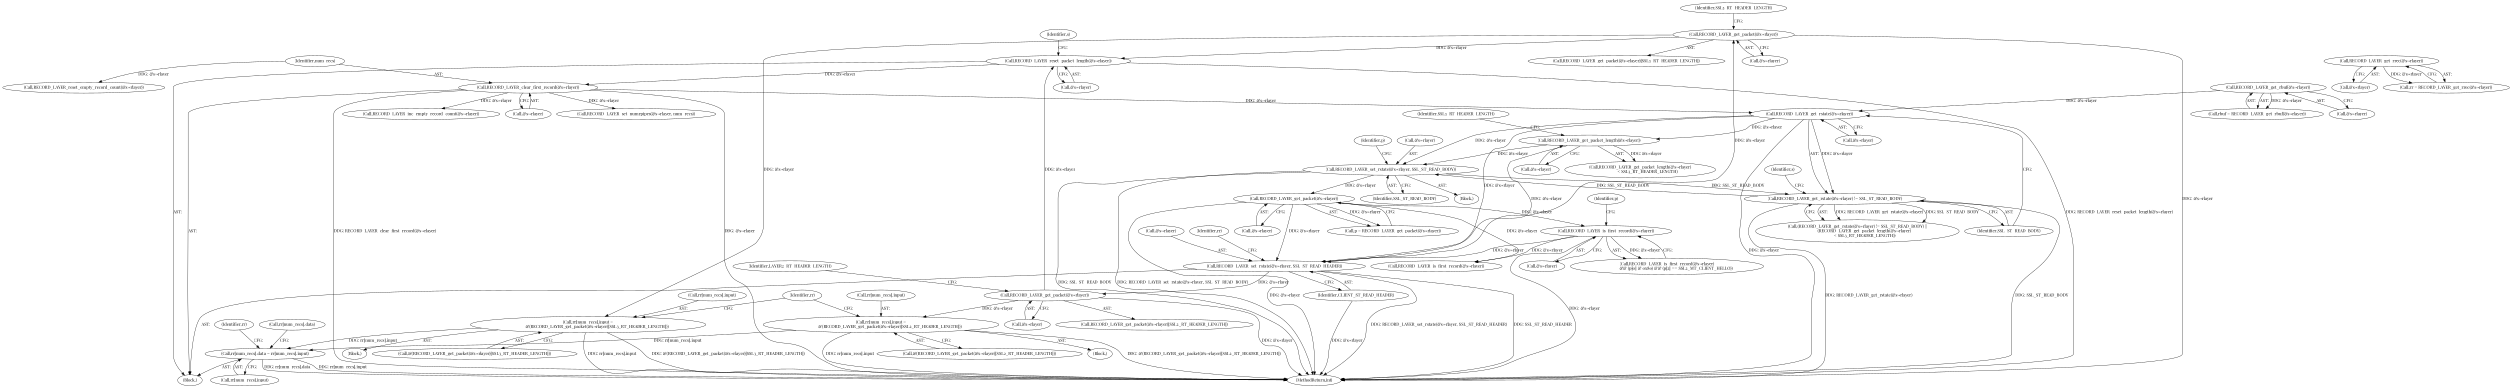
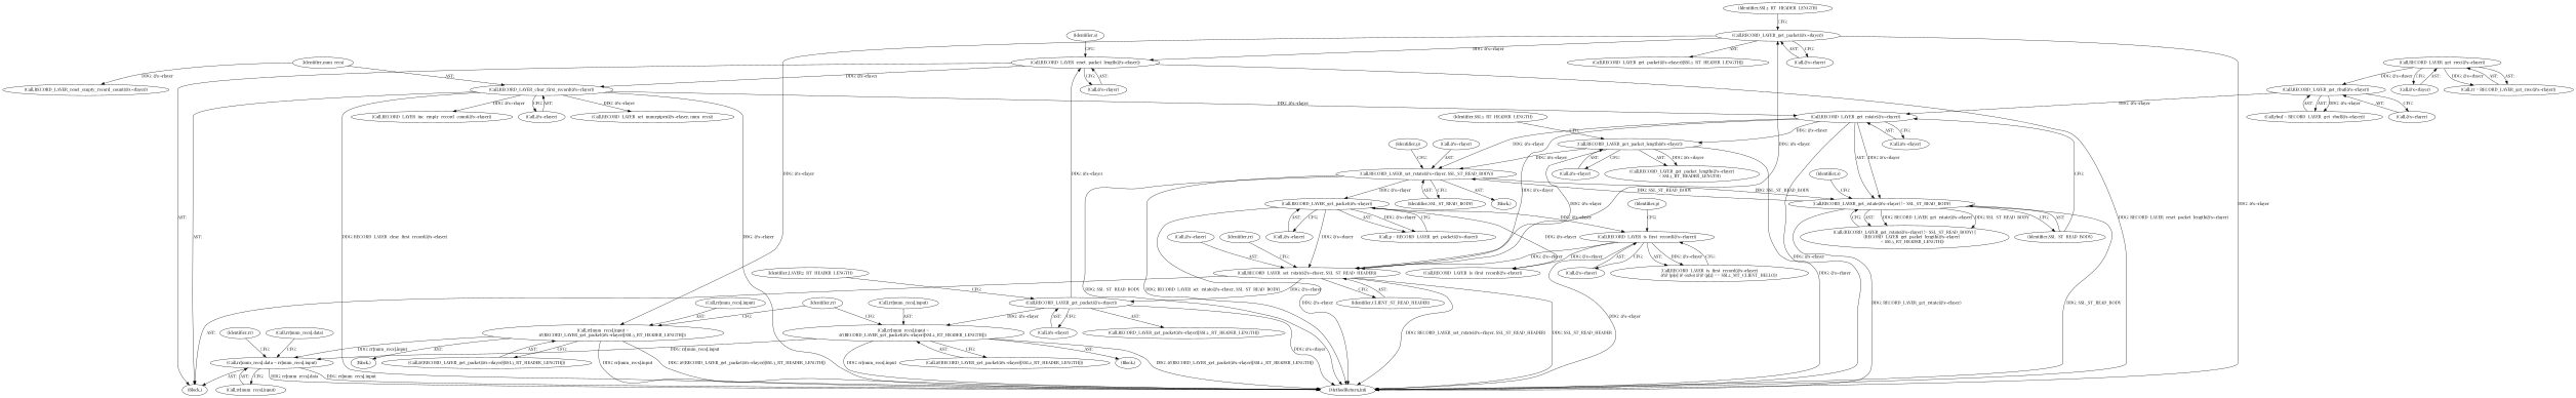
  digraph {
    fontname="Playfair Display"
    node [fontname="Playfair Display"]
    edge [fontname="Playfair Display"]
    n1 [label="(Call,rr[num_recs].data = rr[num_recs].input)"]
    n2 [label="(Call,rr[num_recs].input)"]
    n3 [label="(MethodReturn,int)"]
    n4 [label="(Block,)"]
    n5 [label="(Call,rr[num_recs].input =\n                &(RECORD_LAYER_get_packet(&s->rlayer)[SSL3_RT_HEADER_LENGTH]))"]
    n6 [label="(Call,&(RECORD_LAYER_get_packet(&s->rlayer)[SSL3_RT_HEADER_LENGTH]))"]
    n7 [label="(Block,)"]
    n8 [label="(Call,RECORD_LAYER_get_packet(&s->rlayer))"]
    n9 [label="(Call,RECORD_LAYER_reset_packet_length(&s->rlayer))"]
    n10 [label="(Call,RECORD_LAYER_get_packet(&s->rlayer)[SSL3_RT_HEADER_LENGTH])"]
    n11 [label="(Call,&s->rlayer)"]
    n12 [label="(Call,RECORD_LAYER_clear_first_record(&s->rlayer))"]
    n13 [label="(Call,&s->rlayer)"]
    n14 [label="(Call,RECORD_LAYER_set_rstate(&s->rlayer, SSL_ST_READ_HEADER))"]
    n15 [label="(Call,RECORD_LAYER_get_packet(&s->rlayer))"]
    n16 [label="(Identifier,CLIENT_ST_READ_HEADER)"]
    n17 [label="(Call,rr[num_recs].input =\n                &(RECORD_LAYER_get_packet(&s->rlayer)[SSL2_RT_HEADER_LENGTH]))"]
    n18 [label="(Call,RECORD_LAYER_get_packet(&s->rlayer)[SSL2_RT_HEADER_LENGTH])"]
    n19 [label="(Call,&s->rlayer)"]
    n20 [label="(Call,RECORD_LAYER_get_rstate(&s->rlayer))"]
    n21 [label="(Call,RECORD_LAYER_set_rstate(&s->rlayer, SSL_ST_READ_BODY))"]
    n22 [label="(Call,RECORD_LAYER_get_packet_length(&s->rlayer))"]
    n23 [label="(Call,RECORD_LAYER_get_rstate(&s->rlayer) != SSL_ST_READ_BODY)"]
    n24 [label="(Call,&s->rlayer)"]
    n25 [label="(Call,RECORD_LAYER_get_packet(&s->rlayer))"]
    n26 [label="(Identifier,SSL_ST_READ_BODY)"]
    n27 [label="(Block,)"]
    n28 [label="(Call,RECORD_LAYER_get_packet_length(&s->rlayer)\n             < SSL3_RT_HEADER_LENGTH)"]
    n29 [label="(Call,&s->rlayer)"]
    n30 [label="(Call,(RECORD_LAYER_get_rstate(&s->rlayer) != SSL_ST_READ_BODY) ||\n            (RECORD_LAYER_get_packet_length(&s->rlayer)\n             < SSL3_RT_HEADER_LENGTH))"]
    n31 [label="(Identifier,SSL_ST_READ_BODY)"]
    n32 [label="(Call,RECORD_LAYER_inc_empty_record_count(&s->rlayer))"]
    n33 [label="(Call,RECORD_LAYER_set_numrpipes(&s->rlayer, num_recs))"]
    n34 [label="(Call,&s->rlayer)"]
    n35 [label="(Call,RECORD_LAYER_reset_empty_record_count(&s->rlayer))"]
    n36 [label="(Block,)"]
    n37 [label="(Call,&(RECORD_LAYER_get_packet(&s->rlayer)[SSL2_RT_HEADER_LENGTH]))"]
    n38 [label="(Call,RECORD_LAYER_get_rbuf(&s->rlayer))"]
    n39 [label="(Call,&s->rlayer)"]
    n40 [label="(Call,rbuf = RECORD_LAYER_get_rbuf(&s->rlayer))"]
    n41 [label="(Call,RECORD_LAYER_get_rrec(&s->rlayer))"]
    n42 [label="(Call,rr = RECORD_LAYER_get_rrec(&s->rlayer))"]
    n43 [label="(Call,&s->rlayer)"]
    n44 [label="(Call,RECORD_LAYER_is_first_record(&s->rlayer))"]
    n45 [label="(Call,&s->rlayer)"]
    n46 [label="(Call,RECORD_LAYER_is_first_record(&s->rlayer))"]
    n47 [label="(Call,RECORD_LAYER_is_first_record(&s->rlayer)\n                && (p[0] & 0x80) && (p[2] == SSL2_MT_CLIENT_HELLO))"]
    n48 [label="(Call,p = RECORD_LAYER_get_packet(&s->rlayer))"]
    n49 [label="(Call,&s->rlayer)"]
    n50 [label="(Call,&s->rlayer)"]
    n51 [label="(Identifier,rr)"]
    n52 [label="(Identifier,p)"]
    n53 [label="(Identifier,rr)"]
    n54 [label="(Call,rr[num_recs].input)"]
    n55 [label="(Identifier,s)"]
    n56 [label="(Identifier,SSL3_RT_HEADER_LENGTH)"]
    n57 [label="(Identifier,num_recs)"]
    n58 [label="(Identifier,LAYER2_RT_HEADER_LENGTH)"]
    n59 [label="(Identifier,SSL3_RT_HEADER_LENGTH)"]
    n60 [label="(Identifier,p)"]
    n61 [label="(Identifier,s)"]
    n62 [label="(Call,rr[num_recs].input)"]
    n63 [label="(Call,rr[num_recs].data)"]
    n64 [label="(Identifier,rr)"]
    n65 [label="(Call,&s->rlayer)"]
    n1 -> n2 [label="CFG: "]
    n1 -> n3 [label="DDG: rr[num_recs].input"]
    n1 -> n3 [label="DDG: rr[num_recs].data"]
    n1 -> n4 [label="AST: "]
    n2 -> n1 [label="AST: "]
    n5 -> n1 [label="DDG: rr[num_recs].input"]
    n5 -> n3 [label="DDG: &(RECORD_LAYER_get_packet(&s->rlayer)[SSL3_RT_HEADER_LENGTH])"]
    n5 -> n3 [label="DDG: rr[num_recs].input"]
    n5 -> n6 [label="CFG: "]
    n5 -> n7 [label="AST: "]
    n6 -> n5 [label="AST: "]
    n8 -> n3 [label="DDG: &s->rlayer"]
    n8 -> n5 [label="DDG: &s->rlayer"]
    n8 -> n9 [label="DDG: &s->rlayer"]
    n8 -> n10 [label="AST: "]
    n8 -> n11 [label="CFG: "]
    n9 -> n3 [label="DDG: RECORD_LAYER_reset_packet_length(&s->rlayer)"]
    n9 -> n4 [label="AST: "]
    n9 -> n12 [label="DDG: &s->rlayer"]
    n9 -> n13 [label="CFG: "]
    n11 -> n8 [label="AST: "]
    n12 -> n3 [label="DDG: RECORD_LAYER_clear_first_record(&s->rlayer)"]
    n12 -> n3 [label="DDG: &s->rlayer"]
    n12 -> n4 [label="AST: "]
    n12 -> n20 [label="DDG: &s->rlayer"]
    n12 -> n32 [label="DDG: &s->rlayer"]
    n12 -> n33 [label="DDG: &s->rlayer"]
    n12 -> n34 [label="CFG: "]
    n13 -> n9 [label="AST: "]
    n14 -> n3 [label="DDG: RECORD_LAYER_set_rstate(&s->rlayer, SSL_ST_READ_HEADER)"]
    n14 -> n3 [label="DDG: SSL_ST_READ_HEADER"]
    n14 -> n4 [label="AST: "]
    n14 -> n8 [label="DDG: &s->rlayer"]
    n14 -> n15 [label="DDG: &s->rlayer"]
    n14 -> n16 [label="CFG: "]
    n15 -> n3 [label="DDG: &s->rlayer"]
    n15 -> n9 [label="DDG: &s->rlayer"]
    n15 -> n17 [label="DDG: &s->rlayer"]
    n15 -> n18 [label="AST: "]
    n15 -> n19 [label="CFG: "]
    n16 -> n14 [label="AST: "]
    n17 -> n1 [label="DDG: rr[num_recs].input"]
    n17 -> n3 [label="DDG: &(RECORD_LAYER_get_packet(&s->rlayer)[SSL2_RT_HEADER_LENGTH])"]
    n17 -> n3 [label="DDG: rr[num_recs].input"]
    n17 -> n36 [label="AST: "]
    n17 -> n37 [label="CFG: "]
    n19 -> n15 [label="AST: "]
    n20 -> n3 [label="DDG: &s->rlayer"]
    n20 -> n14 [label="DDG: &s->rlayer"]
    n20 -> n21 [label="DDG: &s->rlayer"]
    n20 -> n22 [label="DDG: &s->rlayer"]
    n20 -> n23 [label="AST: "]
    n20 -> n23 [label="DDG: &s->rlayer"]
    n20 -> n24 [label="CFG: "]
    n21 -> n3 [label="DDG: SSL_ST_READ_BODY"]
    n21 -> n3 [label="DDG: RECORD_LAYER_set_rstate(&s->rlayer, SSL_ST_READ_BODY)"]
    n21 -> n23 [label="DDG: SSL_ST_READ_BODY"]
    n21 -> n25 [label="DDG: &s->rlayer"]
    n21 -> n26 [label="CFG: "]
    n21 -> n27 [label="AST: "]
-   n16 -> n3 [label="DDG: &s->rlayer"]
+   n22 -> n3 [label="DDG: &s->rlayer"]
    n22 -> n14 [label="DDG: &s->rlayer"]
    n22 -> n21 [label="DDG: &s->rlayer"]
    n22 -> n28 [label="AST: "]
    n22 -> n28 [label="DDG: &s->rlayer"]
    n22 -> n29 [label="CFG: "]
    n23 -> n3 [label="DDG: RECORD_LAYER_get_rstate(&s->rlayer)"]
    n23 -> n3 [label="DDG: SSL_ST_READ_BODY"]
    n23 -> n21 [label="DDG: SSL_ST_READ_BODY"]
    n23 -> n30 [label="AST: "]
    n23 -> n30 [label="DDG: RECORD_LAYER_get_rstate(&s->rlayer)"]
    n23 -> n30 [label="DDG: SSL_ST_READ_BODY"]
    n23 -> n31 [label="CFG: "]
    n24 -> n20 [label="AST: "]
    n25 -> n3 [label="DDG: &s->rlayer"]
    n25 -> n14 [label="DDG: &s->rlayer"]
    n25 -> n44 [label="DDG: &s->rlayer"]
    n25 -> n46 [label="DDG: &s->rlayer"]
    n25 -> n48 [label="AST: "]
    n25 -> n48 [label="DDG: &s->rlayer"]
    n25 -> n49 [label="CFG: "]
    n26 -> n21 [label="AST: "]
    n29 -> n22 [label="AST: "]
    n30 -> n23 [label="CFG: "]
    n31 -> n20 [label="CFG: "]
    n31 -> n23 [label="AST: "]
    n34 -> n12 [label="AST: "]
    n37 -> n17 [label="AST: "]
    n38 -> n20 [label="DDG: &s->rlayer"]
    n38 -> n39 [label="CFG: "]
    n38 -> n40 [label="AST: "]
    n38 -> n40 [label="DDG: &s->rlayer"]
    n39 -> n38 [label="AST: "]
    n40 -> n38 [label="AST: "]
+   n41 -> n38 [label="DDG: &s->rlayer"]
    n41 -> n42 [label="AST: "]
    n41 -> n42 [label="DDG: &s->rlayer"]
    n41 -> n43 [label="CFG: "]
-   n42 -> n41 [label="CFG: "]
+   n42 -> n41 [label="AST: "]
    n43 -> n41 [label="AST: "]
    n44 -> n3 [label="DDG: &s->rlayer"]
    n44 -> n14 [label="DDG: &s->rlayer"]
    n44 -> n45 [label="CFG: "]
    n44 -> n46 [label="DDG: &s->rlayer"]
    n44 -> n47 [label="AST: "]
    n44 -> n47 [label="DDG: &s->rlayer"]
    n45 -> n44 [label="AST: "]
    n47 -> n44 [label="CFG: "]
    n48 -> n25 [label="CFG: "]
    n49 -> n25 [label="AST: "]
    n50 -> n14 [label="AST: "]
    n51 -> n1 [label="CFG: "]
    n52 -> n21 [label="CFG: "]
    n53 -> n5 [label="CFG: "]
    n53 -> n17 [label="CFG: "]
    n54 -> n5 [label="AST: "]
    n55 -> n23 [label="CFG: "]
    n56 -> n8 [label="CFG: "]
    n57 -> n12 [label="AST: "]
    n57 -> n35 [label="DDG: &s->rlayer"]
    n58 -> n15 [label="CFG: "]
    n59 -> n22 [label="CFG: "]
    n60 -> n44 [label="CFG: "]
    n61 -> n9 [label="CFG: "]
    n62 -> n17 [label="AST: "]
    n63 -> n1 [label="CFG: "]
    n64 -> n14 [label="CFG: "]
    n65 -> n21 [label="AST: "]
  }
